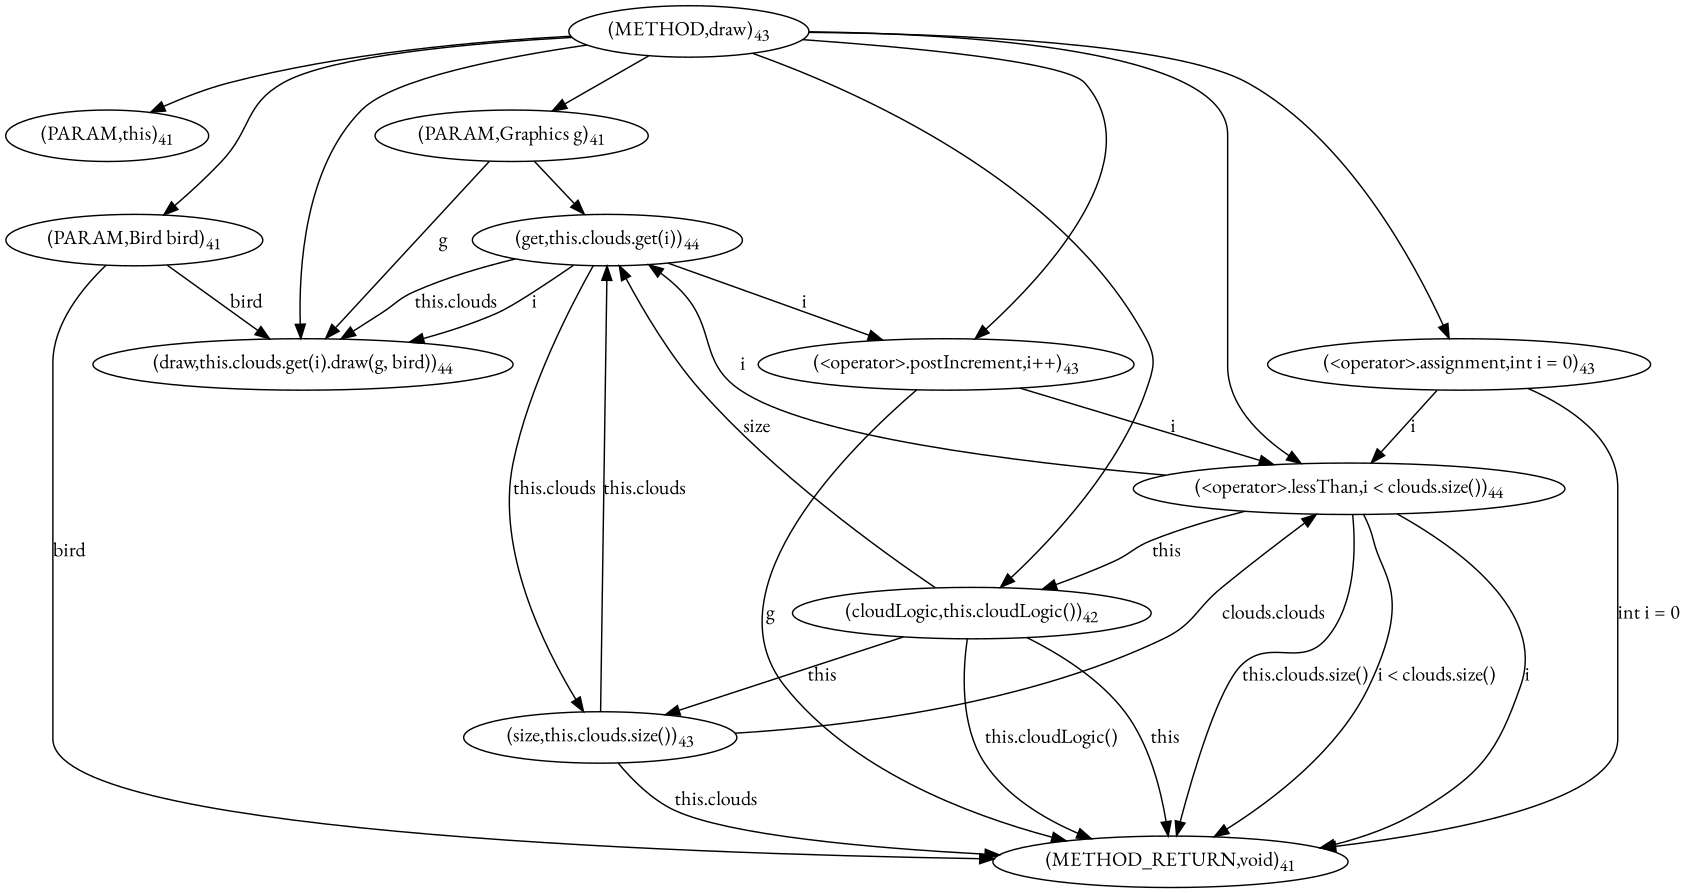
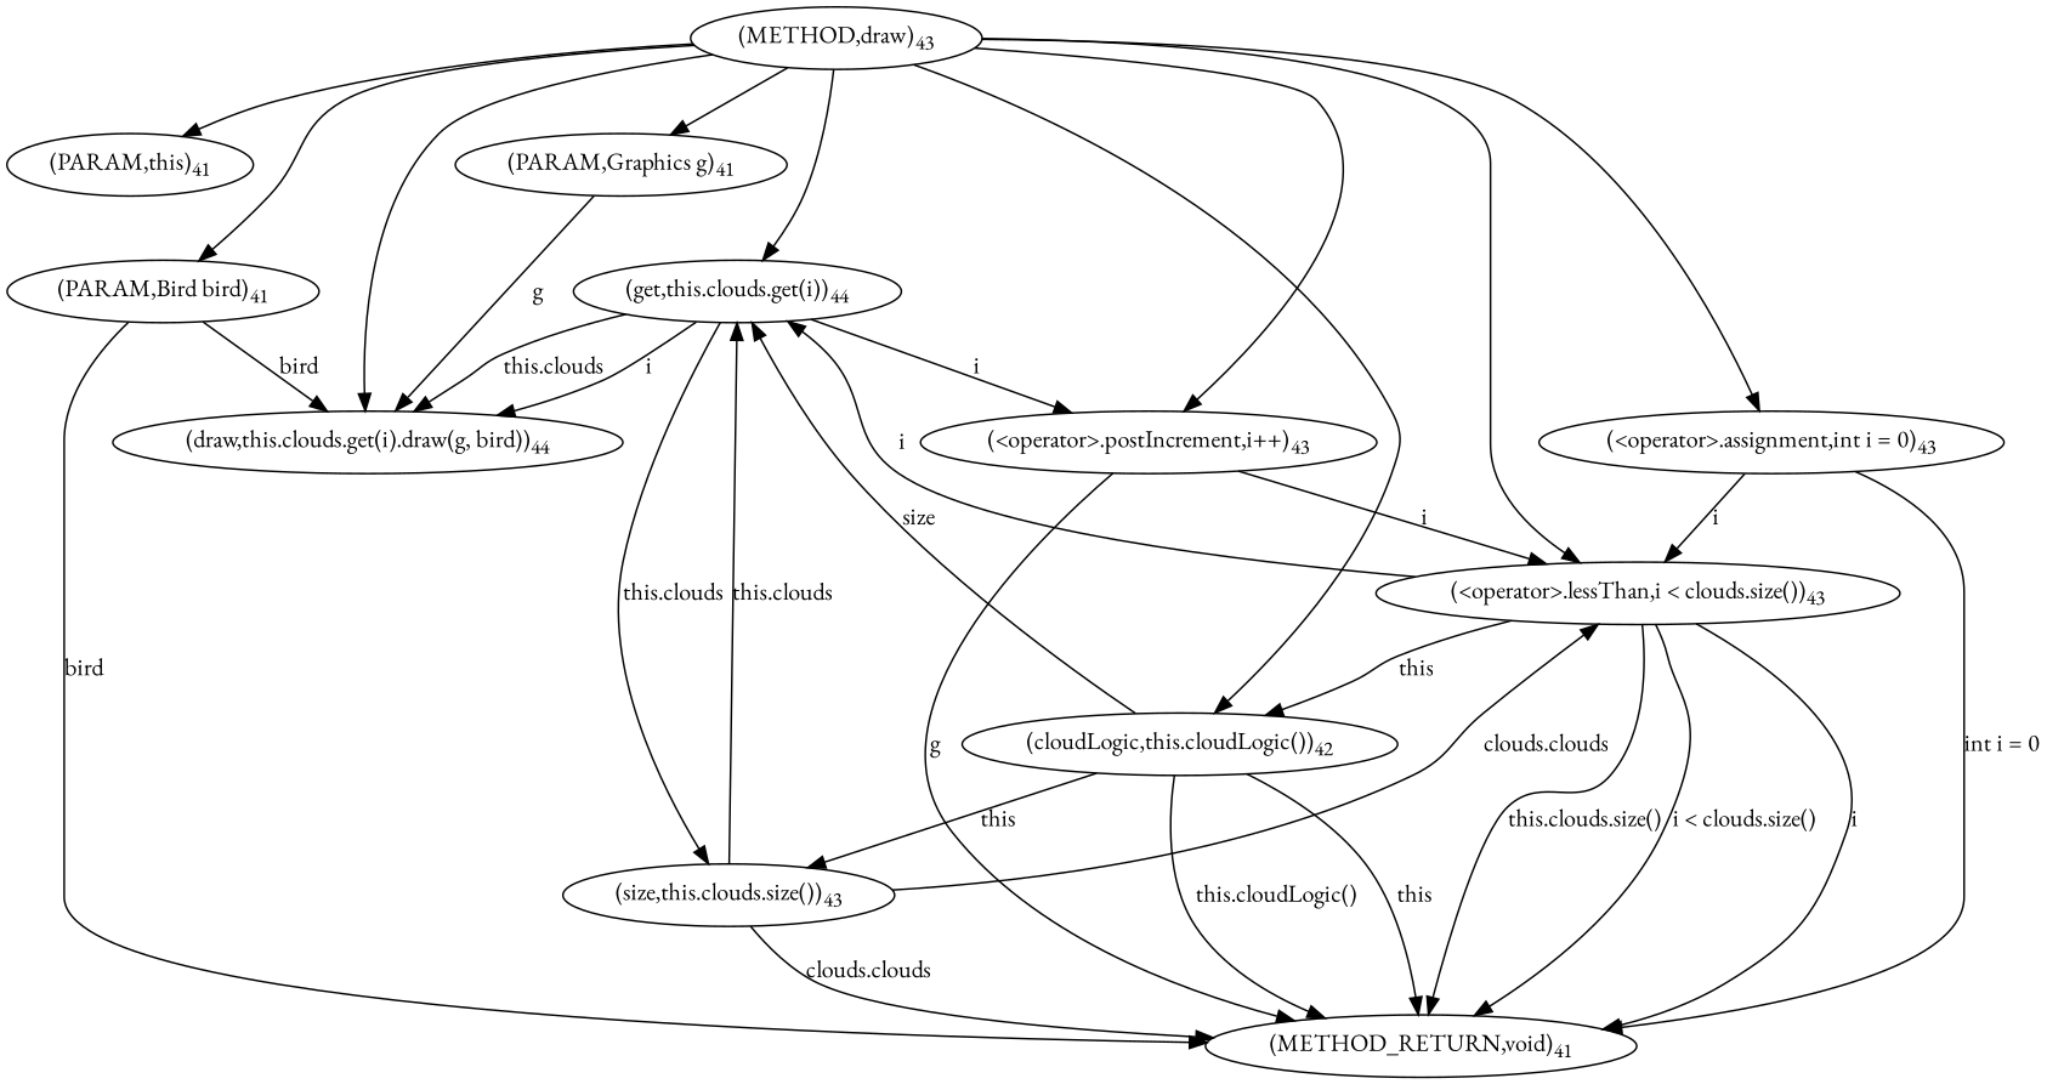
  digraph {
    fontname="EB Garamond"
    node [fontname="EB Garamond"]
    edge [fontname="EB Garamond"]
    n1 [label=<(METHOD,draw)<SUB>43</SUB>>]
    n2 [label=<(PARAM,this)<SUB>41</SUB>>]
    n3 [label=<(PARAM,Graphics g)<SUB>41</SUB>>]
    n4 [label=<(PARAM,Bird bird)<SUB>41</SUB>>]
    n5 [label=<(cloudLogic,this.cloudLogic())<SUB>42</SUB>>]
    n6 [label=<(&lt;operator&gt;.assignment,int i = 0)<SUB>43</SUB>>]
-   n7 [label=<(&lt;operator&gt;.lessThan,i &lt; clouds.size())<SUB>44</SUB>>]
+   n7 [label=<(&lt;operator&gt;.lessThan,i &lt; clouds.size())<SUB>43</SUB>>]
    n8 [label=<(&lt;operator&gt;.postIncrement,i++)<SUB>43</SUB>>]
    n9 [label=<(draw,this.clouds.get(i).draw(g, bird))<SUB>44</SUB>>]
    n10 [label=<(get,this.clouds.get(i))<SUB>44</SUB>>]
    n11 [label=<(METHOD_RETURN,void)<SUB>41</SUB>>]
    n12 [label=<(size,this.clouds.size())<SUB>43</SUB>>]
    n1 -> n2
    n1 -> n3
    n1 -> n4
    n1 -> n5
    n1 -> n6
    n1 -> n7
    n1 -> n8
    n1 -> n9
-   n3 -> n10
+   n1 -> n10
    n3 -> n9 [label=g]
    n4 -> n9 [label=bird]
    n4 -> n11 [label=bird]
    n5 -> n10 [label=size]
    n5 -> n11 [label=this]
    n5 -> n11 [label="this.cloudLogic()"]
    n5 -> n12 [label=this]
    n6 -> n7 [label=i]
    n6 -> n11 [label="int i = 0"]
    n7 -> n5 [label=this]
    n7 -> n10 [label=i]
    n7 -> n11 [label=i]
    n7 -> n11 [label="this.clouds.size()"]
    n7 -> n11 [label="i &lt; clouds.size()"]
    n8 -> n7 [label=i]
    n8 -> n11 [label=g]
    n10 -> n8 [label=i]
    n10 -> n9 [label="this.clouds"]
    n10 -> n9 [label=i]
    n10 -> n12 [label="this.clouds"]
    n12 -> n7 [label="clouds.clouds"]
    n12 -> n10 [label="this.clouds"]
-   n12 -> n11 [label="this.clouds"]
+   n12 -> n11 [label="clouds.clouds"]
  }
